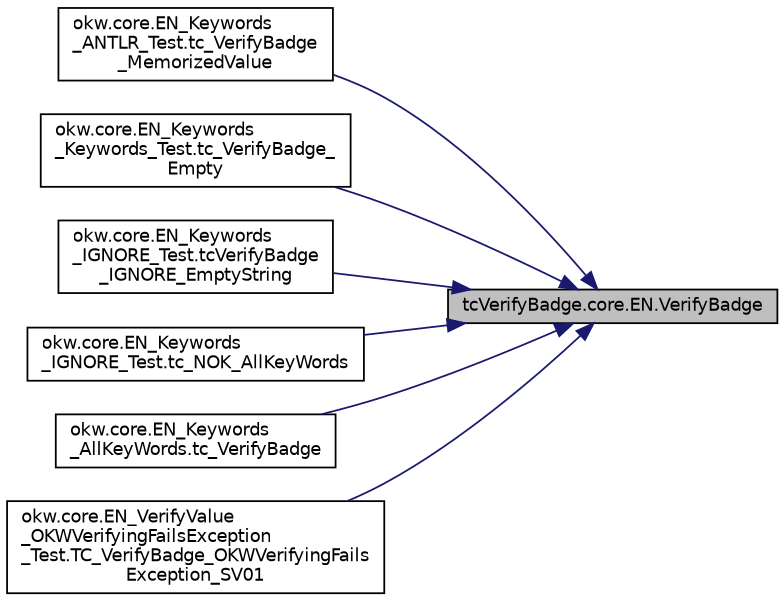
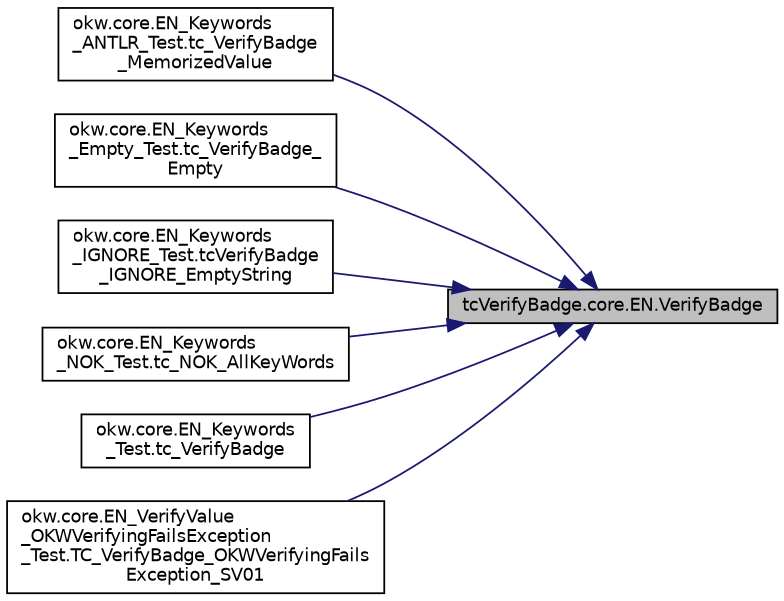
  digraph {
    rankdir=RL
    node [color=black fillcolor=white fontname=Helvetica fontsize=10 shape=record style=filled]
    edge [color=midnightblue dir=back fontname=Helvetica fontsize=10 labelfontname=Helvetica labelfontsize=10 style=solid]
    n1 [fillcolor=grey75 fontcolor=black height=0.2 label="tcVerifyBadge.core.EN.VerifyBadge" width=0.4]
    n2 [height=0.2 label="okw.core.EN_Keywords\l_ANTLR_Test.tc_VerifyBadge\l_MemorizedValue" width=0.4]
-   n3 [height=0.2 label="okw.core.EN_Keywords\l_Keywords_Test.tc_VerifyBadge_\lEmpty" width=0.4]
+   n3 [height=0.2 label="okw.core.EN_Keywords\l_Empty_Test.tc_VerifyBadge_\lEmpty" width=0.4]
    n4 [height=0.2 label="okw.core.EN_Keywords\l_IGNORE_Test.tcVerifyBadge\l_IGNORE_EmptyString" width=0.4]
-   n5 [height=0.2 label="okw.core.EN_Keywords\l_IGNORE_Test.tc_NOK_AllKeyWords" width=0.4]
-   n6 [height=0.2 label="okw.core.EN_Keywords\l_AllKeyWords.tc_VerifyBadge" width=0.4]
+   n5 [height=0.2 label="okw.core.EN_Keywords\l_NOK_Test.tc_NOK_AllKeyWords" width=0.4]
+   n6 [height=0.2 label="okw.core.EN_Keywords\l_Test.tc_VerifyBadge" width=0.4]
    n7 [height=0.2 label="okw.core.EN_VerifyValue\l_OKWVerifyingFailsException\l_Test.TC_VerifyBadge_OKWVerifyingFails\lException_SV01" width=0.4]
    n1 -> n2
    n1 -> n3
    n1 -> n4
    n1 -> n5
    n1 -> n6
    n1 -> n7
  }
